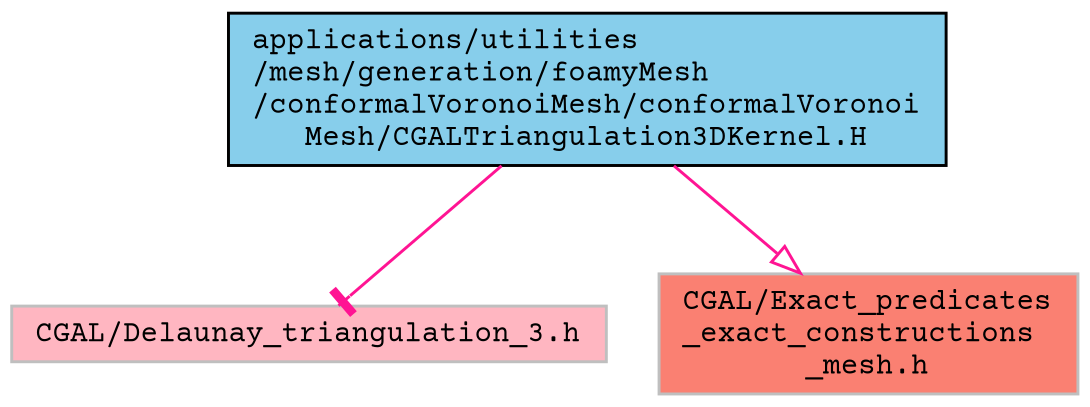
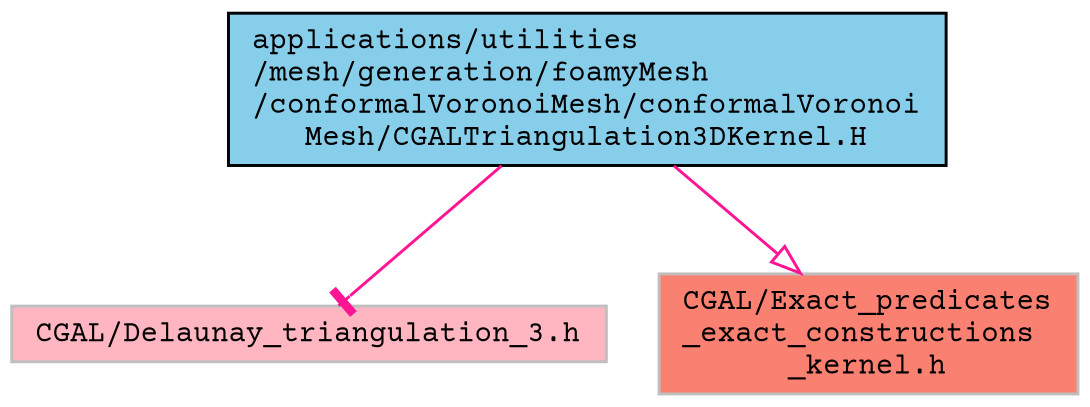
  digraph {
    fontname="Courier Prime"
    node [color=grey75 fontname="Courier Prime" fontsize=10 shape=record style=filled]
    edge [color=deeppink fontname="Courier Prime" fontsize=10 labelfontname=Helvetica labelfontsize=10 style=solid]
    n1 [color=black fillcolor=skyblue fontcolor=black height=0.2 label="applications/utilities\l/mesh/generation/foamyMesh\l/conformalVoronoiMesh/conformalVoronoi\lMesh/CGALTriangulation3DKernel.H" width=0.4]
    n2 [height=0.2 label="CGAL/Delaunay_triangulation_3.h" width=0.4 fillcolor=lightpink]
-   n3 [height=0.2 label="CGAL/Exact_predicates\l_exact_constructions\l_mesh.h" width=0.4 fillcolor=salmon]
+   n3 [height=0.2 label="CGAL/Exact_predicates\l_exact_constructions\l_kernel.h" width=0.4 fillcolor=salmon]
    n1 -> n2 [arrowhead=tee]
    n1 -> n3 [arrowhead=onormal]
  }
